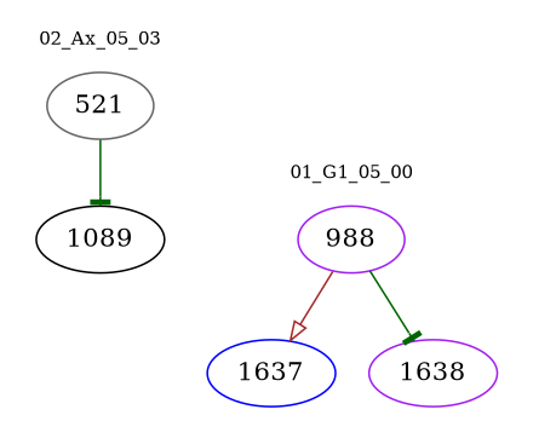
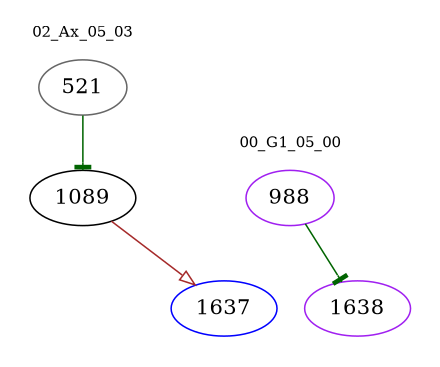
  digraph {
    node [color=purple]
    edge [arrowhead=tee color=darkgreen]
    n1 [color=gray40 label=521]
    n2 [color=black label=1089]
    n3 [label=988]
    n4 [color=blue label=1637]
    n5 [label=1638]
    subgraph cluster_1 {
      color=white
      fontsize=10
      label="02_Ax_05_03"
      n1
      n2
    }
    subgraph cluster_2 {
      color=white
      fontsize=10
-     label="01_G1_05_00"
+     label="00_G1_05_00"
      n3
      n4
      n5
    }
    n1 -> n2
-   n3 -> n4 [arrowhead=onormal color=brown]
+   n2 -> n4 [arrowhead=onormal color=brown]
    n3 -> n5
  }
